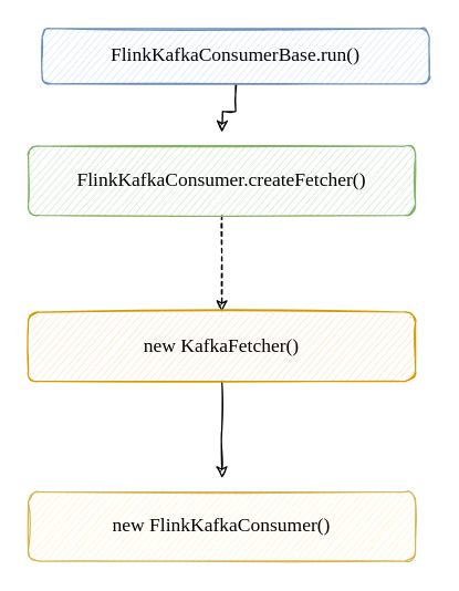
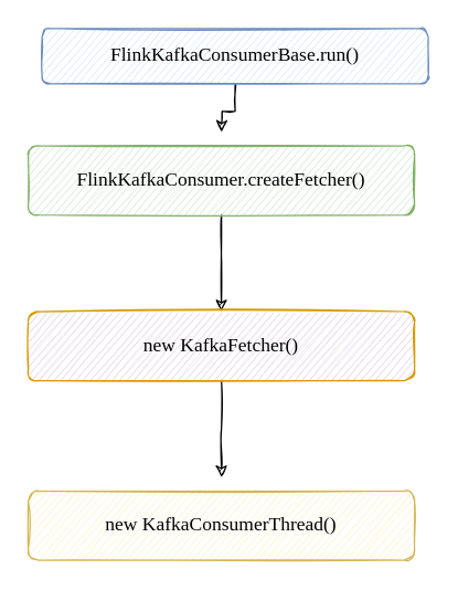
  <mxCell id="0" />
  <mxCell id="1" parent="0" />
  <mxCell id="2" style="edgeStyle=orthogonalEdgeStyle;rounded=0;orthogonalLoop=1;jettySize=auto;html=1;fontFamily=Comic Sans MS;fontSize=14;sketch=1;" parent="1" source="3" edge="1"><mxGeometry relative="1" as="geometry"><mxPoint x="160" y="95" as="targetPoint" /></mxGeometry></mxCell>
  <mxCell id="3" value="FlinkKafkaConsumerBase.run()" style="rounded=1;whiteSpace=wrap;html=1;fillColor=#dae8fc;sketch=1;fontFamily=Comic Sans MS;fontSize=14;strokeColor=#6c8ebf;" parent="1" vertex="1"><mxGeometry x="30" y="20" width="280" height="40" as="geometry" /></mxCell>
- <mxCell id="4" style="edgeStyle=orthogonalEdgeStyle;rounded=0;sketch=1;orthogonalLoop=1;jettySize=auto;html=1;entryX=0.5;entryY=0;entryDx=0;entryDy=0;fontFamily=Comic Sans MS;fontSize=14;dashed=1;" parent="1" source="5" target="7" edge="1"><mxGeometry relative="1" as="geometry" /></mxCell>
+ <mxCell id="4" style="edgeStyle=orthogonalEdgeStyle;rounded=0;sketch=1;orthogonalLoop=1;jettySize=auto;html=1;entryX=0.5;entryY=0;entryDx=0;entryDy=0;fontFamily=Comic Sans MS;fontSize=14;" parent="1" source="5" target="7" edge="1"><mxGeometry relative="1" as="geometry" /></mxCell>
  <mxCell id="5" value="FlinkKafkaConsumer.createFetcher()" style="rounded=1;whiteSpace=wrap;html=1;sketch=1;fillColor=#d5e8d4;fontFamily=Comic Sans MS;fontSize=14;strokeColor=#82b366;" parent="1" vertex="1"><mxGeometry x="20" y="105" width="280" height="50" as="geometry" /></mxCell>
  <mxCell id="6" style="edgeStyle=orthogonalEdgeStyle;rounded=0;sketch=1;orthogonalLoop=1;jettySize=auto;html=1;fontFamily=Comic Sans MS;fontSize=14;" parent="1" source="7" edge="1"><mxGeometry relative="1" as="geometry"><mxPoint x="160" y="345" as="targetPoint" /></mxGeometry></mxCell>
- <mxCell id="7" value="new KafkaFetcher()" style="rounded=1;whiteSpace=wrap;html=1;sketch=1;fillColor=#ffe6cc;fontFamily=Comic Sans MS;fontSize=14;strokeColor=#d79b00;" parent="1" vertex="1"><mxGeometry x="20" y="225" width="280" height="50" as="geometry" /></mxCell>
- <mxCell id="8" value="new FlinkKafkaConsumer()" style="rounded=1;whiteSpace=wrap;html=1;sketch=1;fillColor=#fff2cc;fontFamily=Comic Sans MS;fontSize=14;strokeColor=#d6b656;" parent="1" vertex="1"><mxGeometry x="20" y="355" width="280" height="50" as="geometry" /></mxCell>
+ <mxCell id="7" value="new KafkaFetcher()" style="rounded=1;whiteSpace=wrap;html=1;sketch=1;fillColor=#e1d5e7;fontFamily=Comic Sans MS;fontSize=14;strokeColor=#d79b00;" parent="1" vertex="1"><mxGeometry x="20" y="225" width="280" height="50" as="geometry" /></mxCell>
+ <mxCell id="8" value="new KafkaConsumerThread()" style="rounded=1;whiteSpace=wrap;html=1;sketch=1;fillColor=#fff2cc;fontFamily=Comic Sans MS;fontSize=14;strokeColor=#d6b656;" parent="1" vertex="1"><mxGeometry x="20" y="355" width="280" height="50" as="geometry" /></mxCell>
